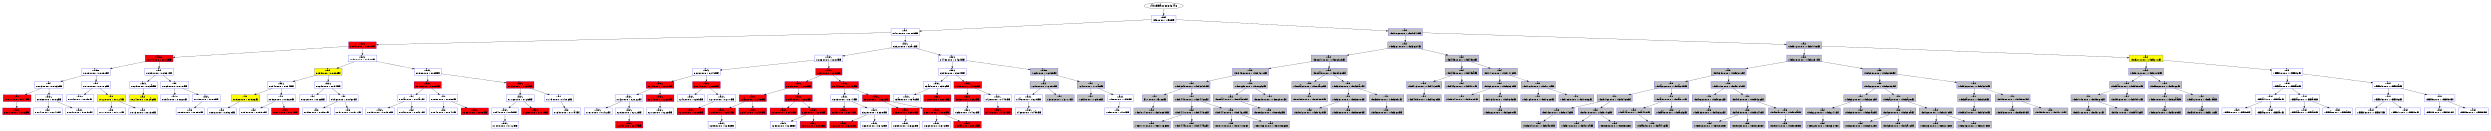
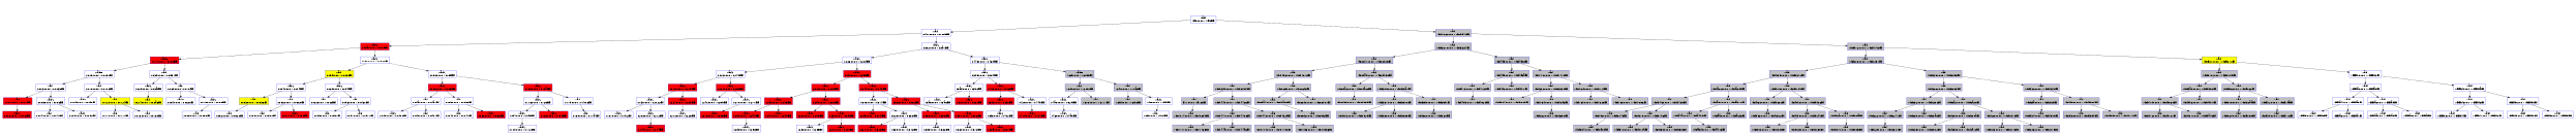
  digraph {
    rankdir=TB
    node [color=blue fillcolor=gray shape=record style=filled]
    n1 [fillcolor=white label="{ Vadl\n7ffe0000 - 7ffeffff }"]
-   vad_fffffa80333d64a8 [color="" fillcolor="" shape="" style=""]
    n3 [fillcolor=white label="{ Vad \n01b10000 - 01e0bfff }"]
    n4 [label="{ Vad \n7fef7e60000 - 7fef7f41fff }"]
    n5 [fillcolor=red label="{ VadS\n008a0000 - 0091ffff }"]
    n6 [fillcolor=white label="{ VadS\n03920000 - 03a1ffff }"]
    n7 [fillcolor=red label="{ Vadm\n00140000 - 0023ffff }"]
    n8 [fillcolor=white label="{ VadS\n00d80000 - 00d80fff }"]
    n9 [fillcolor=white label="{ Vadm\n000e0000 - 000e0fff }"]
    n10 [fillcolor=white label="{ Vad \n003b0000 - 00537fff }"]
    n11 [fillcolor=white label="{ Vad \n00030000 - 00033fff }"]
    n12 [fillcolor=white label="{ Vad \n00100000 - 00106fff }"]
    n13 [fillcolor=red label="{ Vad \n00010000 - 0001ffff }"]
    n14 [fillcolor=white label="{ VadS\n00050000 - 000cffff }"]
    n15 [fillcolor=red label="{ VadS\n00020000 - 0002ffff }"]
    n16 [fillcolor=white label="{ Vad \n00040000 - 00040fff }"]
    n17 [fillcolor=white label="{ VadS\n000d0000 - 000d0fff }"]
    n18 [fillcolor=white label="{ Vadm\n000f0000 - 000f0fff }"]
    n19 [fillcolor=yellow label="{ Vad \n00120000 - 00124fff }"]
    n20 [fillcolor=white label="{ Vad \n00110000 - 00111fff }"]
    n21 [fillcolor=white label="{ Vad \n00130000 - 00130fff }"]
    n22 [fillcolor=white label="{ VadS\n002b0000 - 003affff }"]
    n23 [fillcolor=white label="{ Vad \n006d0000 - 0078ffff }"]
    n24 [fillcolor=yellow label="{ Vad \n00240000 - 002a6fff }"]
    n25 [fillcolor=white label="{ Vadm\n00540000 - 006c0fff }"]
    n26 [fillcolor=white label="{ VadS\n00790000 - 0088ffff }"]
    n27 [fillcolor=white label="{ Vad \n00890000 - 00890fff }"]
    n28 [fillcolor=yellow label="{ Vad \n009f0000 - 00cbefff }"]
    n29 [fillcolor=white label="{ VadS\n00e80000 - 00efffff }"]
    n30 [fillcolor=white label="{ VadS\n00940000 - 0094ffff }"]
    n31 [fillcolor=white label="{ VadS\n00cd0000 - 00d4ffff }"]
    n32 [fillcolor=yellow label="{ Vad \n00930000 - 00936fff }"]
    n33 [fillcolor=white label="{ Vad \n00960000 - 00960fff }"]
    n34 [fillcolor=white label="{ Vad \n00920000 - 00920fff }"]
    n35 [fillcolor=white label="{ Vad \n00950000 - 00950fff }"]
    n36 [fillcolor=red label="{ VadS\n00970000 - 009effff }"]
    n37 [fillcolor=white label="{ Vad \n00cc0000 - 00ccffff }"]
    n38 [fillcolor=white label="{ Vad \n00d60000 - 00d60fff }"]
    n39 [fillcolor=white label="{ Vad \n00d50000 - 00d51fff }"]
    n40 [fillcolor=white label="{ Vad \n00d70000 - 00d71fff }"]
    n41 [fillcolor=red label="{ VadS\n00dc0000 - 00e3ffff }"]
    n42 [fillcolor=red label="{ VadS\n01330000 - 013affff }"]
    n43 [fillcolor=white label="{ Vad \n00da0000 - 00da1fff }"]
    n44 [fillcolor=white label="{ Vad \n00e50000 - 00e50fff }"]
    n45 [fillcolor=white label="{ VadS\n00d90000 - 00d90fff }"]
    n46 [fillcolor=white label="{ Vad \n00db0000 - 00db1fff }"]
    n47 [fillcolor=white label="{ Vad \n00e40000 - 00e41fff }"]
    n48 [fillcolor=red label="{ VadS\n00e60000 - 00e6ffff }"]
    n49 [fillcolor=white label="{ VadS\n01160000 - 0125ffff }"]
    n50 [fillcolor=white label="{ Vad \n017b0000 - 01b06fff }"]
    n51 [fillcolor=white label="{ VadS\n00f40000 - 00fbffff }"]
    n52 [fillcolor=red label="{ VadS\n01290000 - 0130ffff }"]
    n53 [fillcolor=white label="{ VadS\n010b0000 - 0112ffff }"]
    n54 [fillcolor=white label="{ Vad \n013b0000 - 017a4fff }"]
    n55 [fillcolor=white label="{ VadS\n02860000 - 028dffff }"]
    n56 [fillcolor=white label="{ VadS\n044e0000 - 046dffff }"]
    n57 [fillcolor=white label="{ VadS\n022c0000 - 024bffff }"]
    n58 [fillcolor=red label="{ VadS\n02f20000 - 02f9ffff }"]
    n59 [fillcolor=red label="{ VadS\n021b0000 - 021bffff }"]
    n60 [fillcolor=red label="{ VadS\n02640000 - 026bffff }"]
    n61 [fillcolor=white label="{ VadS\n01f20000 - 02022fff }"]
    n62 [fillcolor=red label="{ VadS\n02240000 - 022bffff }"]
    n63 [fillcolor=white label="{ VadS\n01e10000 - 01f12fff }"]
    n64 [fillcolor=white label="{ VadS\n02030000 - 0212ffff }"]
    n65 [fillcolor=red label="{ VadS\n021a0000 - 021affff }"]
    n66 [fillcolor=white label="{ VadS\n021c0000 - 0223ffff }"]
    n67 [fillcolor=white label="{ VadS\n024c0000 - 025bffff }"]
    n68 [fillcolor=white label="{ VadS\n02700000 - 0277ffff }"]
    n69 [fillcolor=red label="{ VadS\n027e0000 - 0285ffff }"]
    n70 [fillcolor=red label="{ VadS\n02c40000 - 02cbffff }"]
    n71 [fillcolor=red label="{ VadS\n03440000 - 034bffff }"]
    n72 [fillcolor=red label="{ VadS\n02ac0000 - 02b3ffff }"]
    n73 [fillcolor=red label="{ VadS\n02db0000 - 02e2ffff }"]
    n74 [fillcolor=red label="{ VadS\n029d0000 - 02a4ffff }"]
    n75 [fillcolor=red label="{ VadS\n02b40000 - 02bbffff }"]
    n76 [fillcolor=white label="{ VadS\n02950000 - 029cffff }"]
    n77 [fillcolor=red label="{ VadS\n02ce0000 - 02d5ffff }"]
    n78 [fillcolor=red label="{ VadS\n02f00000 - 02f0ffff }"]
    n79 [fillcolor=white label="{ VadS\n02e80000 - 02efffff }"]
    n80 [fillcolor=red label="{ VadS\n02f10000 - 02f1ffff }"]
    n81 [fillcolor=white label="{ VadS\n03050000 - 0314ffff }"]
    n82 [fillcolor=red label="{ VadS\n03650000 - 036cffff }"]
    n83 [fillcolor=red label="{ VadS\n02fd0000 - 0304ffff }"]
    n84 [fillcolor=white label="{ VadS\n03290000 - 0338ffff }"]
    n85 [fillcolor=red label="{ VadS\n03210000 - 0328ffff }"]
    n86 [fillcolor=white label="{ VadS\n033b0000 - 0342ffff }"]
    n87 [fillcolor=red label="{ VadS\n03580000 - 0358ffff }"]
    n88 [fillcolor=red label="{ VadS\n03810000 - 0388ffff }"]
    n89 [fillcolor=white label="{ VadS\n035b0000 - 0362ffff }"]
    n90 [fillcolor=white label="{ VadS\n036d0000 - 037cffff }"]
    n91 [fillcolor=red label="{ VadS\n038a0000 - 0391ffff }"]
    n92 [fillcolor=white label="{ VadS\n03d50000 - 03e4ffff }"]
    n93 [label="{ Vadm\n76cf0000 - 76de9fff }"]
    n94 [fillcolor=white label="{ VadS\n03ad0000 - 03bcffff }"]
    n95 [fillcolor=red label="{ VadS\n04050000 - 0405ffff }"]
    n96 [fillcolor=white label="{ VadS\n03a50000 - 03acffff }"]
    n97 [fillcolor=red label="{ VadS\n03c00000 - 03c0ffff }"]
    n98 [fillcolor=red label="{ VadS\n03f20000 - 03f2ffff }"]
    n99 [fillcolor=white label="{ VadS\n042e0000 - 044dffff }"]
    n100 [fillcolor=white label="{ VadS\n03f30000 - 0402ffff }"]
    n101 [fillcolor=red label="{ VadS\n041d0000 - 0424ffff }"]
    n102 [label="{ Vad \n72d80000 - 72e51fff }"]
    n103 [label="{ Vad \n76f10000 - 770aefff }"]
    n104 [fillcolor=white label="{ VadS\n04ae0000 - 052dffff }"]
    n105 [label="{ Vad \n73080000 - 73117fff }"]
    n106 [fillcolor=white label="{ VadS\n046e0000 - 04adffff }"]
    n107 [label="{ Vad \n76df0000 - 76f0efff }"]
    n108 [fillcolor=white label="{ VadS\n7f0e0000 - 7ffdffff }"]
    n109 [fillcolor=white label="{ Vad \n7efe0000 - 7f0dffff }"]
    n110 [label="{ Vad \n7fef3610000 - 7fef3634fff }"]
    n111 [label="{ Vad \n7fefd720000 - 7fefd7befff }"]
    n112 [label="{ Vad \n7feecd10000 - 7feecd25fff }"]
    n113 [label="{ Vad \n7fef4f90000 - 7fef4f9cfff }"]
    n114 [label="{ Vad \n7fed4560000 - 7fed461cfff }"]
    n115 [label="{ Vad \n7feedad0000 - 7feedb3efff }"]
    n116 [label="{ Vad \n7fed3db0000 - 7fed3debfff }"]
    n117 [label="{ Vad \n7feeccf0000 - 7feeccf6fff }"]
    n118 [label="{ Vad \nff170000 - ff1cefff }"]
    n119 [label="{ Vad \n7fed44b0000 - 7fed44c6fff }"]
    n120 [label="{ Vad \n7fed0140000 - 7fed069bfff }"]
    n121 [label="{ Vad \n7fed4470000 - 7fed4496fff }"]
    n122 [label="{ Vad \n7fed44e0000 - 7fed452ffff }"]
    n123 [label="{ Vad \n7fed4440000 - 7fed4465fff }"]
    n124 [label="{ Vad \n7fed44a0000 - 7fed44a6fff }"]
    n125 [label="{ Vad \n7fed44d0000 - 7fed44d8fff }"]
    n126 [label="{ Vad \n7fed4530000 - 7fed4556fff }"]
    n127 [label="{ Vad \n7feeba40000 - 7feeba55fff }"]
    n128 [label="{ Vad \n7feecd00000 - 7feecd07fff }"]
    n129 [label="{ Vad \n7fee9f20000 - 7fee9f2ffff }"]
    n130 [label="{ Vad \n7feeda20000 - 7feedac8fff }"]
    n131 [label="{ Vad \n7fef3590000 - 7fef35a1fff }"]
    n132 [label="{ Vad \n7feed950000 - 7feed95dfff }"]
    n133 [label="{ Vad \n7fef3570000 - 7fef3578fff }"]
    n134 [label="{ Vad \n7fef35b0000 - 7fef35f1fff }"]
    n135 [label="{ Vad \n7fef0d20000 - 7fef0d2dfff }"]
    n136 [label="{ Vad \n7fef3580000 - 7fef3589fff }"]
    n137 [label="{ Vad \n7fef3600000 - 7fef360ffff }"]
    n138 [label="{ Vad \n7fef4f50000 - 7fef4f5afff }"]
    n139 [label="{ Vad \n7fef7400000 - 7fef7413fff }"]
    n140 [label="{ Vad \n7fef4730000 - 7fef4739fff }"]
    n141 [label="{ Vad \n7fef4f60000 - 7fef4f71fff }"]
    n142 [label="{ Vad \n7fef4bf0000 - 7fef4e29fff }"]
    n143 [label="{ Vad \n7fef6920000 - 7fef6935fff }"]
    n144 [label="{ Vad \n7fef76d0000 - 7fef771ffff }"]
    n145 [label="{ Vad \n7fef5840000 - 7fef588dfff }"]
    n146 [label="{ Vad \n7fef73d0000 - 7fef73f5fff }"]
    n147 [label="{ Vad \n7fef6c20000 - 7fef6c90fff }"]
    n148 [label="{ Vad \n7fef76b0000 - 7fef76c8fff }"]
    n149 [label="{ Vad \n7fef7e30000 - 7fef7e56fff }"]
    n150 [label="{ Vad \n7fefc080000 - 7fefc097fff }"]
    n151 [fillcolor=yellow label="{ Vad \n7feff210000 - 7feff210fff }"]
    n152 [label="{ Vad \n7fefb350000 - 7fefb37cfff }"]
    n153 [label="{ Vad \n7fefcd80000 - 7fefcde9fff }"]
    n154 [label="{ Vad \n7fefa2c0000 - 7fefa2dbfff }"]
    n155 [label="{ Vad \n7fefb790000 - 7fefb79bfff }"]
    n156 [label="{ Vad \n7fef9460000 - 7fef9469fff }"]
    n157 [label="{ Vad \n7fefa500000 - 7fefa510fff }"]
    n158 [label="{ Vad \n7fef7fc0000 - 7fef8045fff }"]
    n159 [label="{ Vad \n7fef9790000 - 7fef97b6fff }"]
    n160 [label="{ Vad \n7fef8940000 - 7fef8aedfff }"]
    n161 [label="{ Vad \n7fef9780000 - 7fef978afff }"]
    n162 [label="{ Vad \n7fef9ee0000 - 7fef9ef8fff }"]
    n163 [label="{ Vad \n7fefa4a0000 - 7fefa4b5fff }"]
    n164 [label="{ Vad \n7fefaae0000 - 7fefacf6fff }"]
    n165 [label="{ Vad \n7fefa3f0000 - 7fefa403fff }"]
    n166 [label="{ Vad \n7fefb680000 - 7fefb68cfff }"]
    n167 [label="{ Vad \n7fefbd80000 - 7fefbdc6fff }"]
    n168 [label="{ Vad \n7fefb530000 - 7fefb532fff }"]
    n169 [label="{ Vad \n7fefbb90000 - 7fefbc4bfff }"]
    n170 [label="{ Vad \n7fefbea0000 - 7fefbefafff }"]
    n171 [label="{ Vad \n7fefbb30000 - 7fefbb8ffff }"]
    n172 [label="{ Vad \n7fefbc50000 - 7fefbc5bfff }"]
    n173 [label="{ Vad \n7fefbe70000 - 7fefbe9ffff }"]
    n174 [label="{ Vad \n7fefc660000 - 7fefc853fff }"]
    n175 [label="{ Vad \n7fefd3c0000 - 7fefd3defff }"]
    n176 [label="{ Vad \n7fefc320000 - 7fefc38cfff }"]
    n177 [label="{ Vad \n7fefca20000 - 7fefca2efff }"]
    n178 [label="{ Vad \n7fefc220000 - 7fefc241fff }"]
    n179 [label="{ Vad \n7fefc390000 - 7fefc3a3fff }"]
    n180 [label="{ Vad \n7fefc2f0000 - 7fefc304fff }"]
    n181 [label="{ Vad \n7fefc980000 - 7fefc98afff }"]
    n182 [label="{ Vad \n7fefcce0000 - 7fefcd15fff }"]
    n183 [label="{ Vad \n7fefc8e0000 - 7fefc902fff }"]
    n184 [label="{ Vad \n7fefc9e0000 - 7fefca1cfff }"]
    n185 [label="{ Vad \n7fefcb30000 - 7fefcb43fff }"]
    n186 [label="{ Vad \n7fefcd60000 - 7fefcd79fff }"]
    n187 [label="{ Vad \n7fefcfa0000 - 7fefcfcdfff }"]
    n188 [label="{ Vad \n7fefd5e0000 - 7fefd5edfff }"]
    n189 [label="{ Vad \n7fefd340000 - 7fefd3b0fff }"]
    n190 [label="{ Vad \n7fefd3e0000 - 7fefd5dbfff }"]
    n191 [label="{ Vad \n7fefd5f0000 - 7fefd71bfff }"]
    n192 [label="{ Vad \n7fefe100000 - 7fefe1d9fff }"]
    n193 [fillcolor=white label="{ Vad \n7fffffb0000 - 7fffffd2fff }"]
    n194 [label="{ Vad \n7fefda50000 - 7fefdb58fff }"]
    n195 [label="{ Vad \n7feff060000 - 7feff0c6fff }"]
    n196 [label="{ Vad \n7fefd7d0000 - 7fefd868fff }"]
    n197 [label="{ Vad \n7fefdb60000 - 7fefdbb1fff }"]
    n198 [label="{ Vad \n7fefd7c0000 - 7fefd7c7fff }"]
    n199 [label="{ Vad \n7fefd870000 - 7fefda46fff }"]
    n200 [label="{ Vad \n7fefe1e0000 - 7fefe2aafff }"]
    n201 [label="{ Vad \n7feff120000 - 7feff1fafff }"]
    n202 [label="{ Vad \n7fefe2d0000 - 7feff059fff }"]
    n203 [label="{ Vad \n7feff0d0000 - 7feff11cfff }"]
    n204 [fillcolor=white label="{ Vadl\n7fffffa8000 - 7fffffa9fff }"]
    n205 [fillcolor=white label="{ Vadl\n7fffffd9000 - 7fffffdafff }"]
    n206 [fillcolor=white label="{ Vadl\n7fffffa4000 - 7fffffa5fff }"]
    n207 [fillcolor=white label="{ Vadl\n7fffffac000 - 7fffffadfff }"]
    n208 [fillcolor=white label="{ Vadl\n7fffff9e000 - 7fffff9ffff }"]
    n209 [fillcolor=white label="{ Vadl\n7fffffa6000 - 7fffffa7fff }"]
    n210 [fillcolor=white label="{ Vadl\n7fffffaa000 - 7fffffabfff }"]
    n211 [fillcolor=white label="{ Vadl\n7fffffae000 - 7fffffaffff }"]
    n212 [fillcolor=white label="{ Vadl\n7fffffd5000 - 7fffffd6fff }"]
    n213 [fillcolor=white label="{ Vadl\n7fffffdc000 - 7fffffddfff }"]
    n214 [fillcolor=white label="{ Vadl\n7fffffd3000 - 7fffffd4fff }"]
    n215 [fillcolor=white label="{ Vadl\n7fffffd7000 - 7fffffd8fff }"]
    n216 [fillcolor=white label="{ Vadl\n7fffffdb000 - 7fffffdbfff }"]
    n217 [fillcolor=white label="{ Vadl\n7fffffde000 - 7fffffdffff }"]
    n1 -> n3
    n1 -> n4
-   vad_fffffa80333d64a8 -> n1
    n3 -> n5
    n3 -> n6
    n4 -> n110
    n4 -> n111
    n5 -> n7
    n5 -> n8
    n6 -> n55
    n6 -> n56
    n7 -> n9
    n7 -> n10
    n8 -> n28
    n8 -> n29
    n9 -> n11
    n9 -> n12
    n10 -> n22
    n10 -> n23
    n11 -> n13
    n11 -> n14
    n12 -> n18
    n12 -> n19
    n13 -> n15
    n14 -> n16
    n14 -> n17
    n19 -> n20
    n19 -> n21
    n22 -> n24
    n23 -> n25
    n23 -> n26
    n26 -> n27
    n28 -> n30
    n28 -> n31
    n29 -> n41
    n29 -> n42
    n30 -> n32
    n30 -> n33
    n31 -> n37
    n31 -> n38
    n32 -> n34
    n33 -> n35
    n33 -> n36
    n38 -> n39
    n38 -> n40
    n41 -> n43
    n41 -> n44
    n42 -> n49
    n42 -> n50
    n43 -> n45
    n43 -> n46
    n44 -> n47
    n44 -> n48
    n49 -> n51
    n49 -> n52
    n50 -> n54
    n51 -> n53
    n55 -> n57
    n55 -> n58
    n56 -> n92
    n56 -> n93
    n57 -> n59
    n57 -> n60
    n58 -> n70
    n58 -> n71
    n59 -> n61
    n59 -> n62
    n60 -> n67
    n60 -> n68
    n61 -> n63
    n61 -> n64
    n62 -> n66
    n64 -> n65
    n68 -> n69
    n70 -> n72
    n70 -> n73
    n71 -> n81
    n71 -> n82
    n72 -> n74
    n72 -> n75
    n73 -> n77
    n73 -> n78
    n74 -> n76
    n78 -> n79
    n78 -> n80
    n81 -> n83
    n81 -> n84
    n82 -> n87
    n82 -> n88
    n84 -> n85
    n84 -> n86
    n87 -> n89
    n88 -> n90
    n88 -> n91
    n92 -> n94
    n92 -> n95
    n93 -> n102
    n93 -> n103
    n94 -> n96
    n94 -> n97
    n95 -> n98
    n95 -> n99
    n98 -> n100
    n99 -> n101
    n102 -> n104
    n102 -> n105
    n103 -> n107
    n103 -> n108
    n104 -> n106
    n108 -> n109
    n110 -> n112
    n110 -> n113
    n111 -> n150
    n111 -> n151
    n112 -> n114
    n112 -> n115
    n113 -> n138
    n113 -> n139
    n114 -> n116
    n114 -> n117
    n115 -> n130
    n115 -> n131
    n116 -> n118
    n116 -> n119
    n117 -> n127
    n117 -> n128
    n118 -> n120
    n119 -> n121
    n119 -> n122
    n121 -> n123
    n121 -> n124
    n122 -> n125
    n122 -> n126
    n127 -> n129
    n130 -> n132
    n131 -> n133
    n131 -> n134
    n133 -> n135
    n133 -> n136
    n134 -> n137
    n138 -> n140
    n138 -> n141
    n139 -> n143
    n139 -> n144
    n140 -> n142
    n143 -> n145
    n143 -> n146
    n144 -> n148
    n144 -> n149
    n146 -> n147
    n150 -> n152
    n150 -> n153
    n151 -> n192
    n151 -> n193
    n152 -> n154
    n152 -> n155
    n153 -> n174
    n153 -> n175
    n154 -> n156
    n154 -> n157
    n155 -> n166
    n155 -> n167
    n156 -> n158
    n156 -> n159
    n157 -> n163
    n157 -> n164
    n158 -> n160
    n159 -> n161
    n159 -> n162
    n163 -> n165
    n166 -> n168
    n167 -> n169
    n167 -> n170
    n169 -> n171
    n169 -> n172
    n170 -> n173
    n174 -> n176
    n174 -> n177
    n175 -> n187
    n175 -> n188
    n176 -> n178
    n176 -> n179
    n177 -> n181
    n177 -> n182
    n178 -> n180
    n181 -> n183
    n181 -> n184
    n182 -> n185
    n182 -> n186
    n187 -> n189
    n188 -> n190
    n188 -> n191
    n192 -> n194
    n192 -> n195
    n193 -> n204
    n193 -> n205
    n194 -> n196
    n194 -> n197
    n195 -> n200
    n195 -> n201
    n196 -> n198
    n196 -> n199
    n200 -> n202
    n201 -> n203
    n204 -> n206
    n204 -> n207
    n205 -> n212
    n205 -> n213
    n206 -> n208
    n206 -> n209
    n207 -> n210
    n207 -> n211
    n212 -> n214
    n212 -> n215
    n213 -> n216
    n213 -> n217
  }
